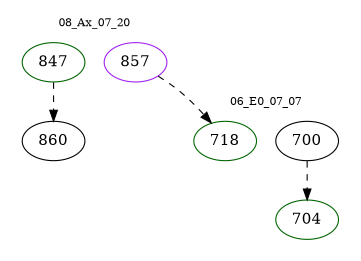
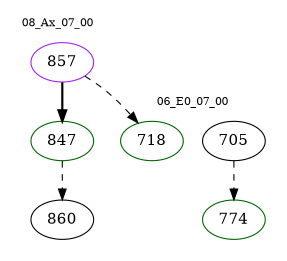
  digraph {
    node [color=darkgreen]
    edge [color=black style=dashed]
    n1 [color=purple label=857]
    n2 [label=847]
    n3 [color=black label=860]
-   n4 [color=black label=700]
-   n5 [label=704]
+   n4 [color=black label=705]
+   n5 [label=774]
    n6 [label=718]
    subgraph cluster_1 {
      color=white
      fontsize=10
-     label="08_Ax_07_20"
+     label="08_Ax_07_00"
      n1
      n2
      n3
    }
    subgraph cluster_2 {
      color=white
      fontsize=10
-     label="06_E0_07_07"
+     label="06_E0_07_00"
      n4
      n5
      n6
    }
+   n1 -> n2 [style=bold]
    n1 -> n6
    n2 -> n3
    n4 -> n5
  }
